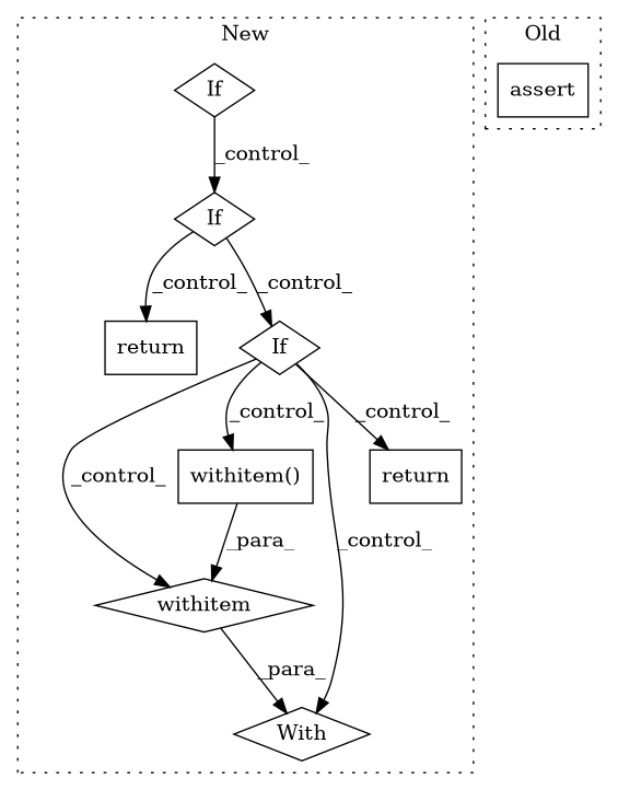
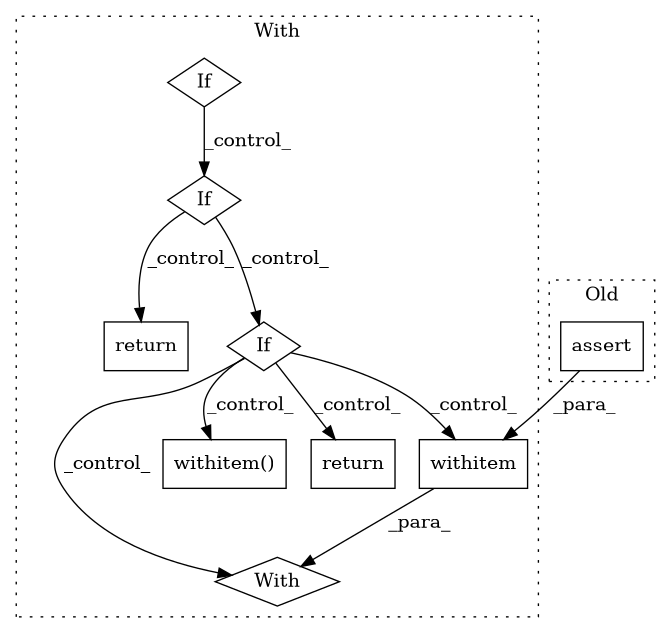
  digraph {
    node [a=96 l=6 shape=box]
-   n1 [a=49 label=withitem s=4424 shape=diamond]
+   n1 [a=49 label=withitem s=4424]
    n2 [a=39 l="5,39" label=With s="4419,4430" shape=diamond]
    n3 [a=75 l="14,1" label="withitem()" s="4424,4450"]
    n4 [l=3 label=If s=3995 shape=diamond]
    n5 [a=93 label=return s=4275]
    n6 [l=3 label=If s=4291 shape=diamond]
    n7 [a=93 label=return s=4507]
    n8 [l=3 label=If s=4152 shape=diamond]
    n9 [a=65 l=7 label=assert s=2945]
    subgraph cluster_1 {
-     label=New
+     label=With
      style=dotted
      n1
      n2
      n3
      n4
      n5
      n6
      n7
      n8
    }
    subgraph cluster_2 {
      label=Old
      style=dotted
      n9
    }
    n1 -> n2 [label=_para_]
-   n3 -> n1 [label=_para_]
+   n9 -> n1 [label=_para_]
    n4 -> n8 [label=_control_]
    n6 -> n1 [label=_control_]
    n6 -> n2 [label=_control_]
    n6 -> n3 [label=_control_]
    n6 -> n7 [label=_control_]
    n8 -> n5 [label=_control_]
    n8 -> n6 [label=_control_]
  }
